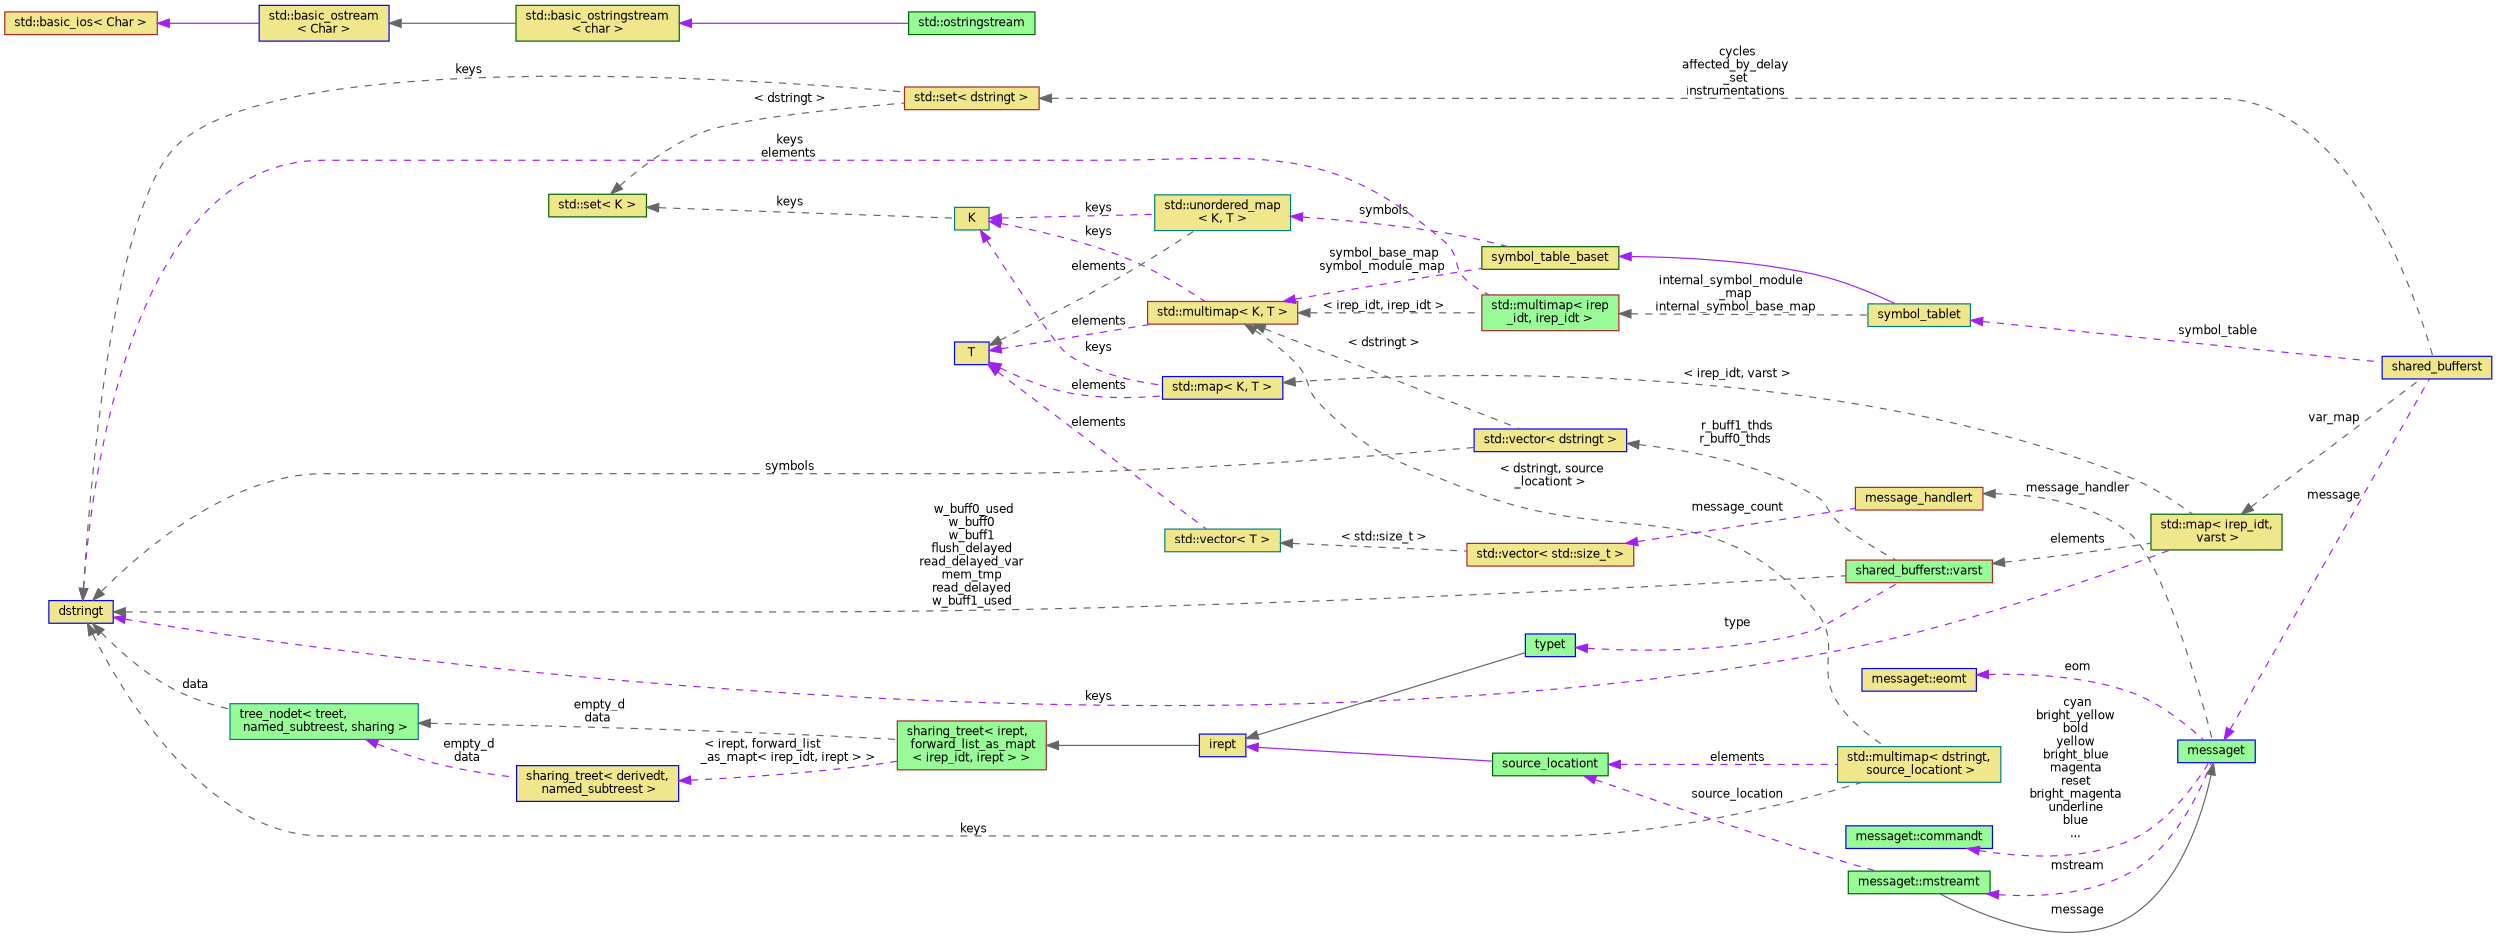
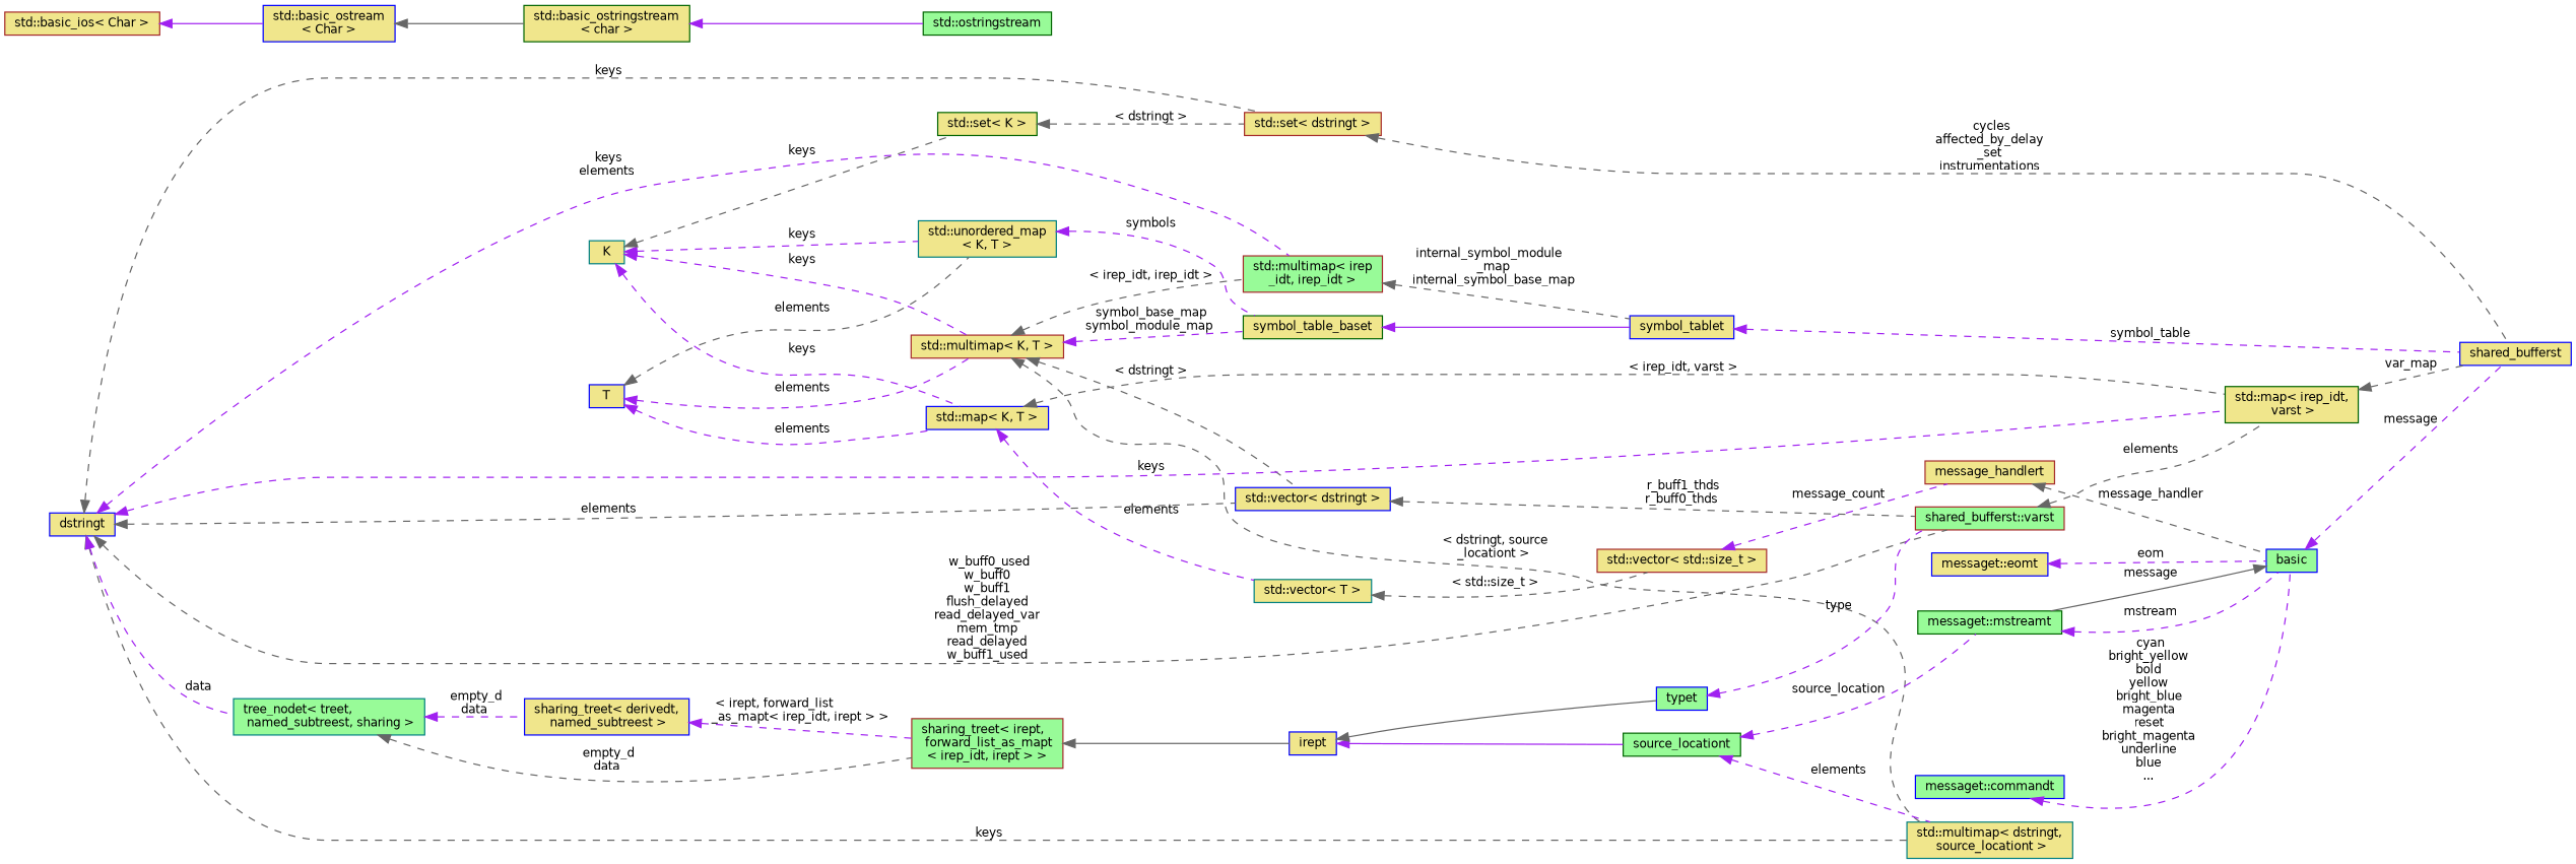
  digraph {
    rankdir=LR
    node [color=blue fillcolor=khaki fontname=Helvetica fontsize=10 shape=record style=filled]
    edge [color=purple dir=back fontname=Helvetica fontsize=10 labelfontname=Helvetica labelfontsize=10 style=dashed]
    n1 [fontcolor=black height=0.2 label=shared_bufferst width=0.4]
-   n2 [color=teal height=0.2 label=symbol_tablet width=0.4]
+   n2 [height=0.2 label=symbol_tablet width=0.4]
    n3 [color=darkgreen height=0.2 label=symbol_table_baset width=0.4]
    n4 [color=brown height=0.2 label="std::multimap\< K, T \>" width=0.4]
    n5 [color=brown fillcolor=palegreen height=0.2 label="std::multimap\< irep\l_idt, irep_idt \>" width=0.4]
    n6 [color=teal height=0.2 label="std::multimap\< dstringt,\l source_locationt \>" width=0.4]
    n7 [height=0.2 label="std::vector\< dstringt \>" width=0.4]
    n8 [color=teal height=0.2 label=K width=0.4]
    n9 [color=teal height=0.2 label="std::unordered_map\l\< K, T \>" width=0.4]
    n10 [color=darkgreen height=0.2 label="std::set\< K \>" width=0.4]
    n11 [height=0.2 label="std::map\< K, T \>" width=0.4]
    n12 [color=brown height=0.2 label="std::set\< dstringt \>" width=0.4]
    n13 [color=darkgreen height=0.2 label="std::map\< irep_idt,\l varst \>" width=0.4]
    n14 [height=0.2 label=T width=0.4]
    n15 [color=teal height=0.2 label="std::vector\< T \>" width=0.4]
    n16 [color=brown height=0.2 label="std::vector\< std::size_t \>" width=0.4]
    n17 [height=0.2 label=dstringt width=0.4]
    n18 [color=teal fillcolor=palegreen height=0.2 label="tree_nodet\< treet,\l named_subtreest, sharing \>" width=0.4]
    n19 [color=brown fillcolor=palegreen height=0.2 label="shared_bufferst::varst" width=0.4]
    n20 [color=brown fillcolor=palegreen height=0.2 label="sharing_treet\< irept,\l forward_list_as_mapt\l\< irep_idt, irept \> \>" width=0.4]
    n21 [height=0.2 label="sharing_treet\< derivedt,\l named_subtreest \>" width=0.4]
-   n22 [fillcolor=palegreen height=0.2 label=messaget width=0.4]
+   n22 [fillcolor=palegreen height=0.2 label=basic width=0.4]
    n23 [color=darkgreen fillcolor=palegreen height=0.2 label="messaget::mstreamt" width=0.4]
    n24 [color=brown height=0.2 label=message_handlert width=0.4]
    n25 [fillcolor=palegreen height=0.2 label="messaget::commandt" width=0.4]
    n26 [color=darkgreen fillcolor=palegreen height=0.2 label="std::ostringstream" width=0.4]
    n27 [color=darkgreen height=0.2 label="std::basic_ostringstream\l\< char \>" width=0.4]
    n28 [height=0.2 label="std::basic_ostream\l\< Char \>" width=0.4]
    n29 [color=brown height=0.2 label="std::basic_ios\< Char \>" width=0.4]
    n30 [color=darkgreen fillcolor=palegreen height=0.2 label=source_locationt width=0.4]
    n31 [height=0.2 label=irept width=0.4]
    n32 [fillcolor=palegreen height=0.2 label=typet width=0.4]
    n33 [height=0.2 label="messaget::eomt" width=0.4]
    n2 -> n1 [label=" symbol_table"]
    n3 -> n2 [style=solid]
    n4 -> n3 [label=" symbol_base_map\nsymbol_module_map"]
    n4 -> n5 [color=gray40 label=" \< irep_idt, irep_idt \>"]
    n4 -> n6 [color=gray40 label=" \< dstringt, source\l_locationt \>"]
    n4 -> n7 [color=gray40 label=" \< dstringt \>"]
    n5 -> n2 [color=gray40 label=" internal_symbol_module\l_map\ninternal_symbol_base_map"]
    n7 -> n19 [color=gray40 label=" r_buff1_thds\nr_buff0_thds"]
    n8 -> n4 [label=" keys"]
    n8 -> n9 [label=" keys"]
-   n10 -> n8 [color=gray40 label=" keys"]
+   n8 -> n10 [color=gray40 label=" keys"]
    n8 -> n11 [label=" keys"]
    n9 -> n3 [label=" symbols"]
    n10 -> n12 [color=gray40 label=" \< dstringt \>"]
    n11 -> n13 [color=gray40 label=" \< irep_idt, varst \>"]
    n12 -> n1 [color=gray40 label=" cycles\naffected_by_delay\l_set\ninstrumentations"]
    n13 -> n1 [color=gray40 label=" var_map"]
    n14 -> n4 [label=" elements"]
    n14 -> n9 [color=gray40 label=" elements"]
    n14 -> n11 [label=" elements"]
-   n14 -> n15 [label=" elements"]
+   n11 -> n15 [label=" elements"]
    n15 -> n16 [color=gray40 label=" \< std::size_t \>"]
    n16 -> n24 [label=" message_count"]
    n17 -> n5 [label=" keys\nelements"]
    n17 -> n6 [color=gray40 label=" keys"]
-   n17 -> n7 [color=gray40 label=" symbols"]
+   n17 -> n7 [color=gray40 label=" elements"]
    n17 -> n12 [color=gray40 label=" keys"]
    n17 -> n13 [label=" keys"]
-   n17 -> n18 [color=gray40 label=" data"]
+   n17 -> n18 [label=" data"]
    n17 -> n19 [color=gray40 label=" w_buff0_used\nw_buff0\nw_buff1\nflush_delayed\nread_delayed_var\nmem_tmp\nread_delayed\nw_buff1_used"]
    n18 -> n20 [color=gray40 label=" empty_d\ndata"]
    n18 -> n21 [label=" empty_d\ndata"]
    n19 -> n13 [color=gray40 label=" elements"]
    n20 -> n31 [color=gray40 style=solid]
    n21 -> n20 [label=" \< irept, forward_list\l_as_mapt\< irep_idt, irept \> \>"]
    n22 -> n1 [label=" message"]
    n22 -> n23 [color=gray40 label=" message" style=solid]
    n23 -> n22 [label=" mstream"]
    n24 -> n22 [color=gray40 label=" message_handler"]
    n25 -> n22 [label=" cyan\nbright_yellow\nbold\nyellow\nbright_blue\nmagenta\nreset\nbright_magenta\nunderline\nblue\n..."]
    n27 -> n26 [style=solid]
    n28 -> n27 [color=gray40 style=solid]
    n29 -> n28 [style=solid]
    n30 -> n6 [label=" elements"]
    n30 -> n23 [label=" source_location"]
    n31 -> n30 [style=solid]
    n31 -> n32 [color=gray40 style=solid]
    n32 -> n19 [label=" type"]
    n33 -> n22 [label=" eom"]
  }
